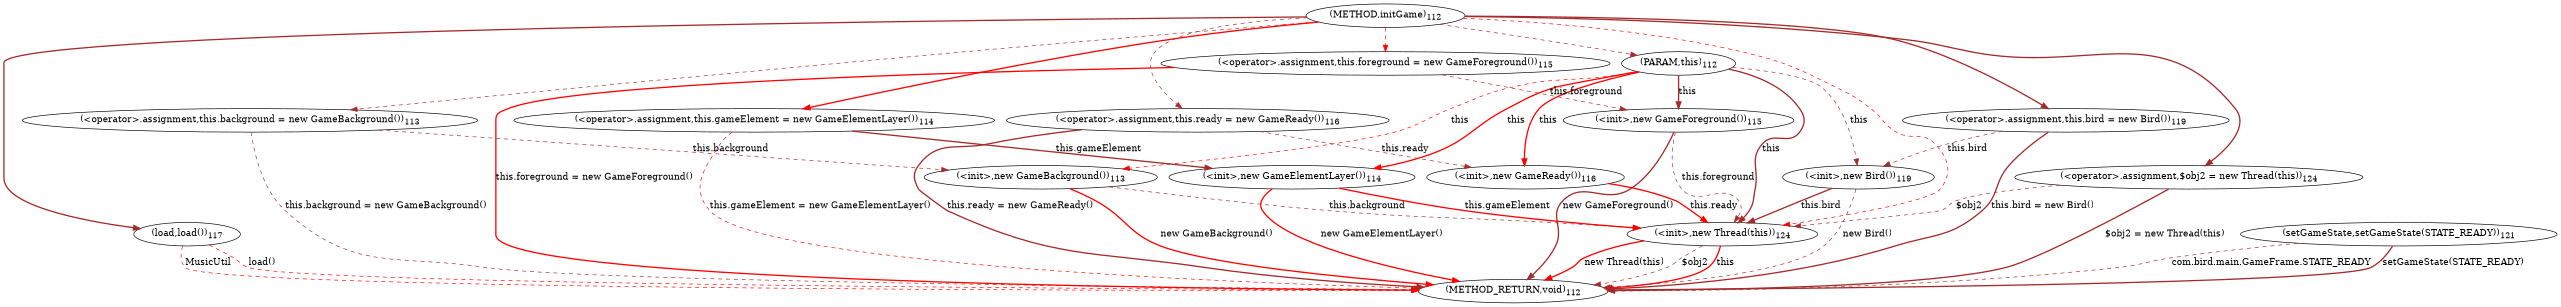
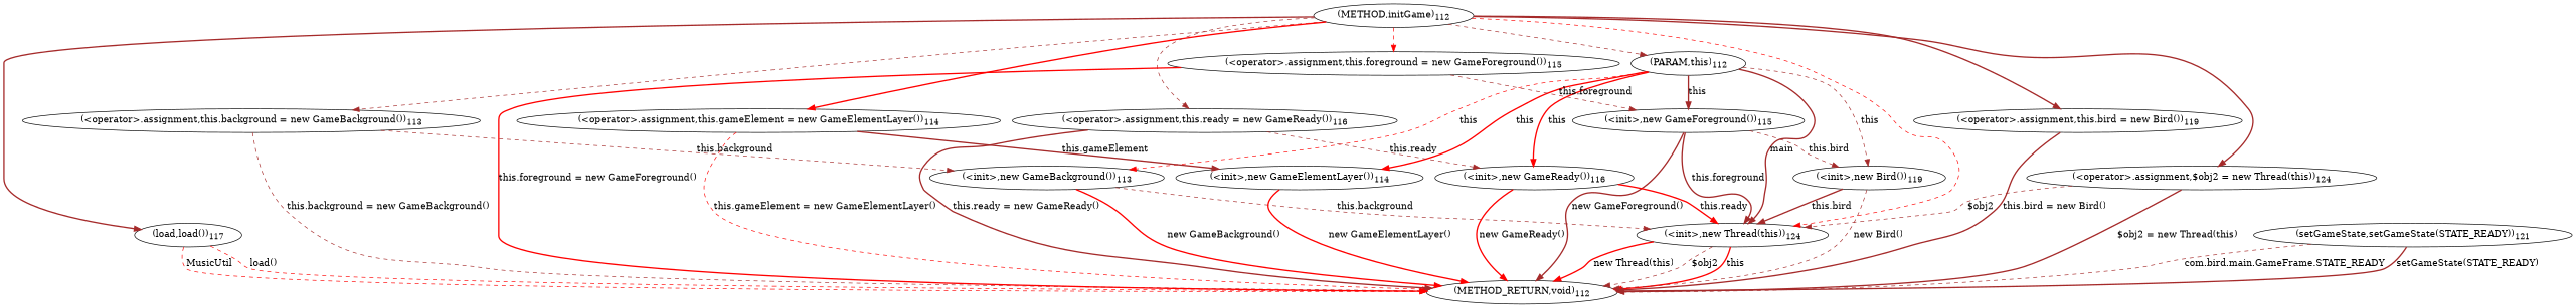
  digraph {
    edge [color=brown style=bold]
    n1 [label=<(METHOD,initGame)<SUB>112</SUB>>]
    n2 [label=<(PARAM,this)<SUB>112</SUB>>]
    n3 [label=<(&lt;operator&gt;.assignment,this.background = new GameBackground())<SUB>113</SUB>>]
    n4 [label=<(&lt;operator&gt;.assignment,this.gameElement = new GameElementLayer())<SUB>114</SUB>>]
    n5 [label=<(&lt;operator&gt;.assignment,this.foreground = new GameForeground())<SUB>115</SUB>>]
    n6 [label=<(&lt;operator&gt;.assignment,this.ready = new GameReady())<SUB>116</SUB>>]
    n7 [label=<(load,load())<SUB>117</SUB>>]
    n8 [label=<(&lt;operator&gt;.assignment,this.bird = new Bird())<SUB>119</SUB>>]
    n9 [label=<(&lt;operator&gt;.assignment,$obj2 = new Thread(this))<SUB>124</SUB>>]
    n10 [label=<(&lt;init&gt;,new Thread(this))<SUB>124</SUB>>]
    n11 [label=<(&lt;init&gt;,new GameBackground())<SUB>113</SUB>>]
    n12 [label=<(&lt;init&gt;,new GameElementLayer())<SUB>114</SUB>>]
    n13 [label=<(&lt;init&gt;,new GameForeground())<SUB>115</SUB>>]
    n14 [label=<(&lt;init&gt;,new GameReady())<SUB>116</SUB>>]
    n15 [label=<(&lt;init&gt;,new Bird())<SUB>119</SUB>>]
    n16 [label=<(METHOD_RETURN,void)<SUB>112</SUB>>]
    n17 [label=<(setGameState,setGameState(STATE_READY))<SUB>121</SUB>>]
    n1 -> n2 [style=dashed]
    n1 -> n3 [style=dashed]
    n1 -> n4 [color=red]
    n1 -> n5 [color=red style=dashed]
    n1 -> n6 [style=dashed]
    n1 -> n7
    n1 -> n8
    n1 -> n9
    n1 -> n10 [color=red style=dashed]
-   n2 -> n10 [label=this]
+   n2 -> n10 [label=main]
    n2 -> n11 [color=red label=this style=dashed]
    n2 -> n12 [color=red label=this]
    n2 -> n13 [label=this]
    n2 -> n14 [color=red label=this]
    n2 -> n15 [label=this style=dashed]
    n3 -> n11 [label="this.background" style=dashed]
    n3 -> n16 [label="this.background = new GameBackground()" style=dashed]
    n4 -> n12 [label="this.gameElement"]
    n4 -> n16 [color=red label="this.gameElement = new GameElementLayer()" style=dashed]
    n5 -> n13 [label="this.foreground" style=dashed]
    n5 -> n16 [color=red label="this.foreground = new GameForeground()"]
    n6 -> n14 [label="this.ready" style=dashed]
    n6 -> n16 [label="this.ready = new GameReady()"]
    n7 -> n16 [color=red label="load()" style=dashed]
    n7 -> n16 [color=red label=MusicUtil style=dashed]
-   n8 -> n15 [label="this.bird" style=dashed]
+   n13 -> n15 [label="this.bird" style=dashed]
    n8 -> n16 [label="this.bird = new Bird()"]
    n9 -> n10 [label="$obj2" style=dashed]
    n9 -> n16 [label="$obj2 = new Thread(this)"]
    n10 -> n16 [label="$obj2" style=dashed]
    n10 -> n16 [color=red label=this]
    n10 -> n16 [color=red label="new Thread(this)"]
    n11 -> n10 [label="this.background" style=dashed]
    n11 -> n16 [color=red label="new GameBackground()"]
-   n12 -> n10 [color=red label="this.gameElement"]
    n12 -> n16 [color=red label="new GameElementLayer()"]
-   n13 -> n10 [label="this.foreground" style=dashed]
+   n13 -> n10 [label="this.foreground"]
    n13 -> n16 [label="new GameForeground()"]
    n14 -> n10 [color=red label="this.ready"]
+   n14 -> n16 [color=red label="new GameReady()"]
    n15 -> n10 [label="this.bird"]
    n15 -> n16 [label="new Bird()" style=dashed]
    n17 -> n16 [label="com.bird.main.GameFrame.STATE_READY" style=dashed]
    n17 -> n16 [label="setGameState(STATE_READY)"]
  }
